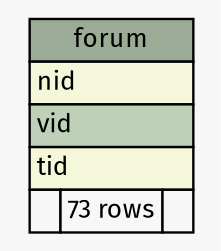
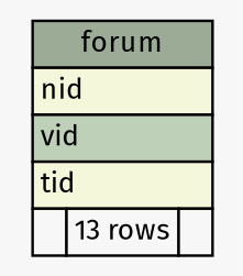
  digraph {
    bgcolor="#f7f7f7"
    fontname="Fira Sans"
    fontsize=11
    nodesep=0.18
    rankdir=RL
    ranksep=0.46
-   n1 [fontname="Fira Sans" fontsize=11 label=<     <TABLE BORDER="0" CELLBORDER="1" CELLSPACING="0" BGCOLOR="#ffffff">       <TR><TD COLSPAN="3" BGCOLOR="#9bab96" ALIGN="CENTER">forum</TD></TR>       <TR><TD PORT="nid" COLSPAN="3" BGCOLOR="#f4f7da" ALIGN="LEFT">nid</TD></TR>       <TR><TD PORT="vid" COLSPAN="3" BGCOLOR="#bed1b8" ALIGN="LEFT">vid</TD></TR>       <TR><TD PORT="tid" COLSPAN="3" BGCOLOR="#f4f7da" ALIGN="LEFT">tid</TD></TR>       <TR><TD ALIGN="LEFT" BGCOLOR="#f7f7f7">  </TD><TD ALIGN="RIGHT" BGCOLOR="#f7f7f7">73 rows</TD><TD ALIGN="RIGHT" BGCOLOR="#f7f7f7">  </TD></TR>     </TABLE>> shape=plaintext]
+   n1 [fontname="Fira Sans" fontsize=11 label=<     <TABLE BORDER="0" CELLBORDER="1" CELLSPACING="0" BGCOLOR="#ffffff">       <TR><TD COLSPAN="3" BGCOLOR="#9bab96" ALIGN="CENTER">forum</TD></TR>       <TR><TD PORT="nid" COLSPAN="3" BGCOLOR="#f4f7da" ALIGN="LEFT">nid</TD></TR>       <TR><TD PORT="vid" COLSPAN="3" BGCOLOR="#bed1b8" ALIGN="LEFT">vid</TD></TR>       <TR><TD PORT="tid" COLSPAN="3" BGCOLOR="#f4f7da" ALIGN="LEFT">tid</TD></TR>       <TR><TD ALIGN="LEFT" BGCOLOR="#f7f7f7">  </TD><TD ALIGN="RIGHT" BGCOLOR="#f7f7f7">13 rows</TD><TD ALIGN="RIGHT" BGCOLOR="#f7f7f7">  </TD></TR>     </TABLE>> shape=plaintext]
  }
